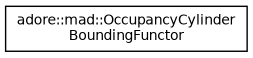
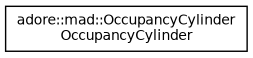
  digraph {
    rankdir=LR
-   n1 [color=black fillcolor=white fontname=Helvetica fontsize=10 height=0.2 label="adore::mad::OccupancyCylinder\lBoundingFunctor" shape=record style=filled width=0.4]
+   n1 [color=black fillcolor=white fontname=Helvetica fontsize=10 height=0.2 label="adore::mad::OccupancyCylinder\lOccupancyCylinder" shape=record style=filled width=0.4]
  }
